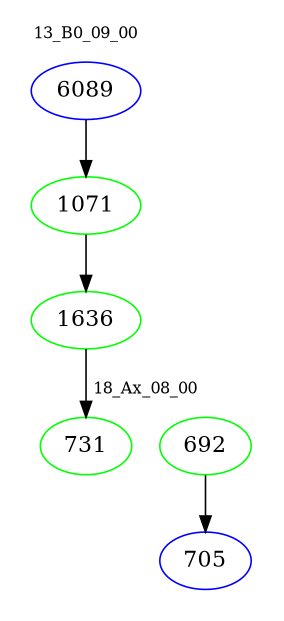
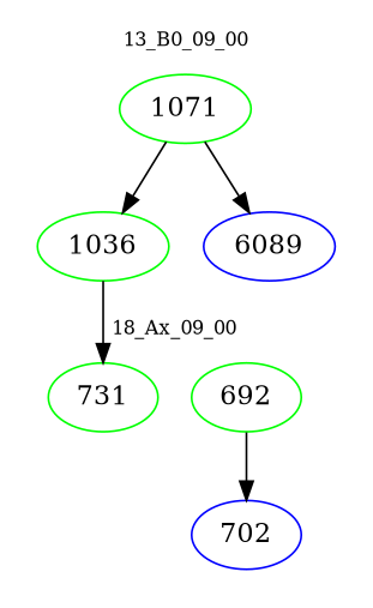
  digraph {
    node [color=green]
    edge [color=black]
    n1 [label=692]
-   n2 [color=blue label=705]
+   n2 [color=blue label=702]
    n3 [label=731]
    n4 [label=1071]
-   n5 [label=1636]
+   n5 [label=1036]
    n6 [color=blue label=6089]
    subgraph cluster_1 {
      color=white
      fontsize=10
-     label="18_Ax_08_00"
+     label="18_Ax_09_00"
      n1
      n2
      n3
    }
    subgraph cluster_2 {
      color=white
      fontsize=10
      label="13_B0_09_00"
      n4
      n5
      n6
    }
    n1 -> n2
    n4 -> n5
-   n6 -> n4
+   n4 -> n6
    n5 -> n3
  }
